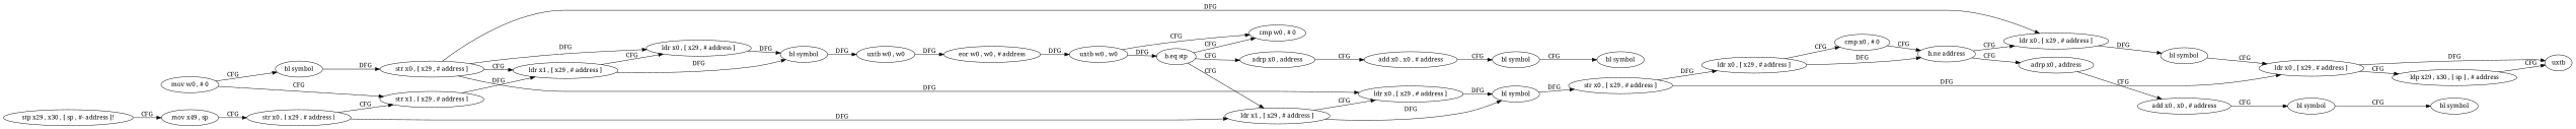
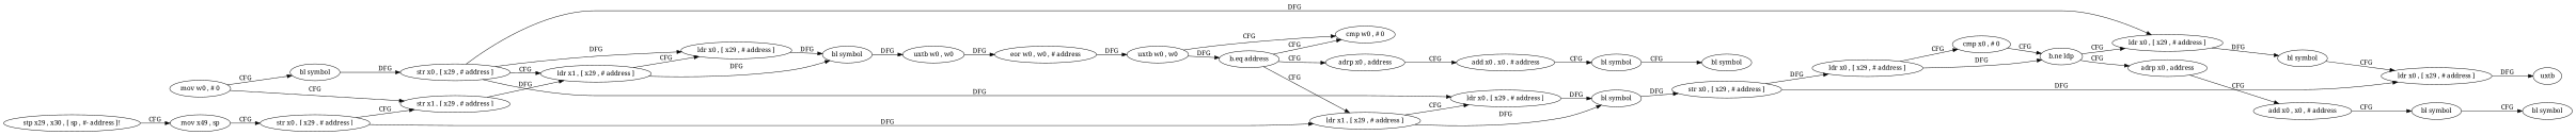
  digraph {
    fontname="Noto Serif"
    rankdir=LR
    node [fontname="Noto Serif"]
    edge [fontname="Noto Serif"]
    n1 [label="stp x29 , x30 , [ sp , #- address ]!"]
    n2 [label="mov x49 , sp"]
    n3 [label="str x0 , [ x29 , # address ]"]
    n4 [label="str x1 , [ x29 , # address ]"]
    n5 [label="ldr x1 , [ x29 , # address ]"]
    n6 [label="ldr x1 , [ x29 , # address ]"]
    n7 [label="ldr x0 , [ x29 , # address ]"]
    n8 [label="bl symbol"]
    n9 [label="mov w0 , # 0"]
    n10 [label="bl symbol"]
    n11 [label="ldr x0 , [ x29 , # address ]"]
    n12 [label="bl symbol"]
    n13 [label="str x0 , [ x29 , # address ]"]
    n14 [label="ldr x0 , [ x29 , # address ]"]
    n15 [label="bl symbol"]
    n16 [label="uxtb w0 , w0"]
    n17 [label="eor w0 , w0 , # address"]
    n18 [label="uxtb w0 , w0"]
    n19 [label="cmp w0 , # 0"]
-   n20 [label="b.eq stp"]
+   n20 [label="b.eq address"]
    n21 [label="adrp x0 , address"]
    n22 [label="add x0 , x0 , # address"]
    n23 [label="str x0 , [ x29 , # address ]"]
    n24 [label="bl symbol"]
    n25 [label="ldr x0 , [ x29 , # address ]"]
    n26 [label="ldr x0 , [ x29 , # address ]"]
    n27 [label="cmp x0 , # 0"]
-   n28 [label="b.ne address"]
-   n29 [label="ldp x29 , x30 , [ sp ] , # address"]
+   n28 [label="b.ne ldp"]
    n30 [label=uxtb]
    n31 [label="adrp x0 , address"]
    n32 [label="add x0 , x0 , # address"]
    n33 [label="bl symbol"]
    n34 [label="bl symbol"]
    n35 [label="bl symbol"]
    n1 -> n2 [label=CFG]
    n2 -> n3 [label=CFG]
    n3 -> n4 [label=CFG]
    n3 -> n5 [label=DFG]
    n4 -> n6 [label=DFG]
    n5 -> n7 [label=CFG]
    n5 -> n8 [label=DFG]
    n6 -> n11 [label=CFG]
    n6 -> n12 [label=DFG]
    n7 -> n8 [label=DFG]
    n8 -> n23 [label=DFG]
    n9 -> n4 [label=CFG]
    n9 -> n10 [label=CFG]
    n10 -> n13 [label=DFG]
    n11 -> n12 [label=DFG]
    n12 -> n16 [label=DFG]
    n13 -> n6 [label=CFG]
    n13 -> n7 [label=DFG]
    n13 -> n11 [label=DFG]
    n13 -> n14 [label=DFG]
    n14 -> n15 [label=DFG]
    n15 -> n26 [label=CFG]
    n16 -> n17 [label=DFG]
    n17 -> n18 [label=DFG]
    n18 -> n19 [label=CFG]
    n18 -> n20 [label=DFG]
    n20 -> n5 [label=CFG]
    n20 -> n19 [label=CFG]
    n20 -> n21 [label=CFG]
    n21 -> n22 [label=CFG]
    n22 -> n24 [label=CFG]
    n23 -> n25 [label=DFG]
    n23 -> n26 [label=DFG]
    n24 -> n34 [label=CFG]
    n25 -> n27 [label=CFG]
    n25 -> n28 [label=DFG]
-   n26 -> n29 [label=CFG]
    n26 -> n30 [label=DFG]
    n27 -> n28 [label=CFG]
    n28 -> n14 [label=CFG]
    n28 -> n31 [label=CFG]
-   n29 -> n30 [label=CFG]
    n31 -> n32 [label=CFG]
    n32 -> n33 [label=CFG]
    n33 -> n35 [label=CFG]
  }
